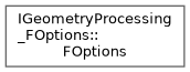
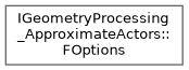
  digraph {
    rankdir=LR
-   n1 [color=grey40 fillcolor=white fontname=Helvetica fontsize=10 height=0.2 label="IGeometryProcessing\l_FOptions::\lFOptions" shape=box style=filled width=0.4]
+   n1 [color=grey40 fillcolor=white fontname=Helvetica fontsize=10 height=0.2 label="IGeometryProcessing\l_ApproximateActors::\lFOptions" shape=box style=filled width=0.4]
  }
